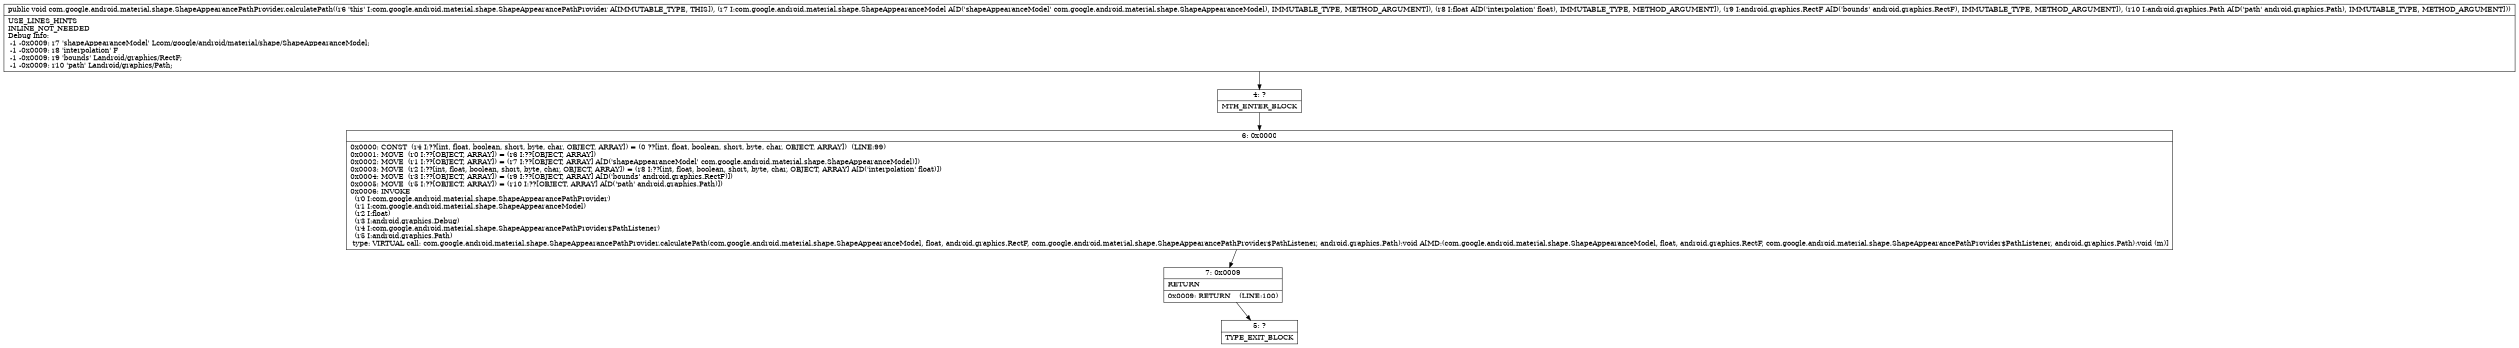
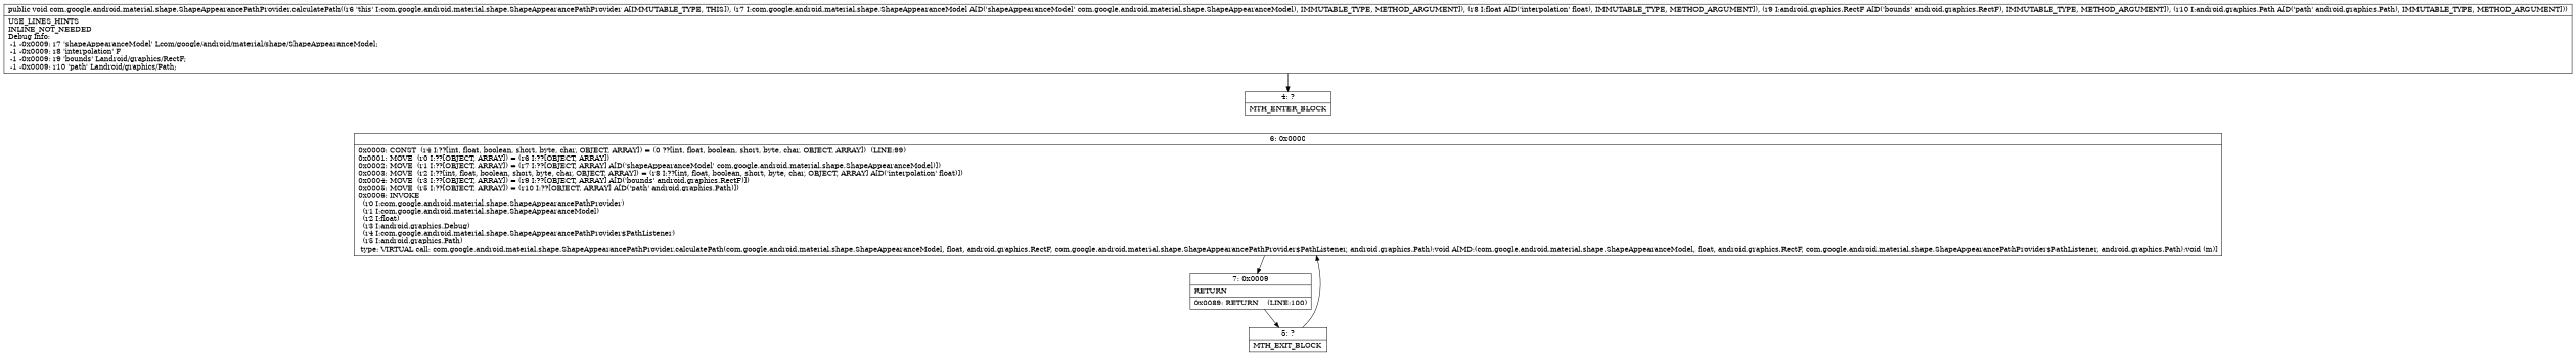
  digraph {
    node [shape=record]
    n1 [label="{4\:\ ?|MTH_ENTER_BLOCK\l}"]
    n2 [label="{6\:\ 0x0000|0x0000: CONST  (r4 I:??[int, float, boolean, short, byte, char, OBJECT, ARRAY]) = (0 ??[int, float, boolean, short, byte, char, OBJECT, ARRAY])  (LINE:99)\l0x0001: MOVE  (r0 I:??[OBJECT, ARRAY]) = (r6 I:??[OBJECT, ARRAY]) \l0x0002: MOVE  (r1 I:??[OBJECT, ARRAY]) = (r7 I:??[OBJECT, ARRAY] A[D('shapeAppearanceModel' com.google.android.material.shape.ShapeAppearanceModel)]) \l0x0003: MOVE  (r2 I:??[int, float, boolean, short, byte, char, OBJECT, ARRAY]) = (r8 I:??[int, float, boolean, short, byte, char, OBJECT, ARRAY] A[D('interpolation' float)]) \l0x0004: MOVE  (r3 I:??[OBJECT, ARRAY]) = (r9 I:??[OBJECT, ARRAY] A[D('bounds' android.graphics.RectF)]) \l0x0005: MOVE  (r5 I:??[OBJECT, ARRAY]) = (r10 I:??[OBJECT, ARRAY] A[D('path' android.graphics.Path)]) \l0x0006: INVOKE  \l  (r0 I:com.google.android.material.shape.ShapeAppearancePathProvider)\l  (r1 I:com.google.android.material.shape.ShapeAppearanceModel)\l  (r2 I:float)\l  (r3 I:android.graphics.Debug)\l  (r4 I:com.google.android.material.shape.ShapeAppearancePathProvider$PathListener)\l  (r5 I:android.graphics.Path)\l type: VIRTUAL call: com.google.android.material.shape.ShapeAppearancePathProvider.calculatePath(com.google.android.material.shape.ShapeAppearanceModel, float, android.graphics.RectF, com.google.android.material.shape.ShapeAppearancePathProvider$PathListener, android.graphics.Path):void A[MD:(com.google.android.material.shape.ShapeAppearanceModel, float, android.graphics.RectF, com.google.android.material.shape.ShapeAppearancePathProvider$PathListener, android.graphics.Path):void (m)]\l}"]
-   n3 [label="{7\:\ 0x0009|RETURN\l|0x0009: RETURN    (LINE:100)\l}"]
-   n4 [label="{5\:\ ?|TYPE_EXIT_BLOCK\l}"]
+   n3 [label="{7\:\ 0x0009|RETURN\l|0x0089: RETURN    (LINE:100)\l}"]
+   n4 [label="{5\:\ ?|MTH_EXIT_BLOCK\l}"]
    n5 [label="{public void com.google.android.material.shape.ShapeAppearancePathProvider.calculatePath((r6 'this' I:com.google.android.material.shape.ShapeAppearancePathProvider A[IMMUTABLE_TYPE, THIS]), (r7 I:com.google.android.material.shape.ShapeAppearanceModel A[D('shapeAppearanceModel' com.google.android.material.shape.ShapeAppearanceModel), IMMUTABLE_TYPE, METHOD_ARGUMENT]), (r8 I:float A[D('interpolation' float), IMMUTABLE_TYPE, METHOD_ARGUMENT]), (r9 I:android.graphics.RectF A[D('bounds' android.graphics.RectF), IMMUTABLE_TYPE, METHOD_ARGUMENT]), (r10 I:android.graphics.Path A[D('path' android.graphics.Path), IMMUTABLE_TYPE, METHOD_ARGUMENT]))  | USE_LINES_HINTS\lINLINE_NOT_NEEDED\lDebug Info:\l  \-1 \-0x0009: r7 'shapeAppearanceModel' Lcom\/google\/android\/material\/shape\/ShapeAppearanceModel;\l  \-1 \-0x0009: r8 'interpolation' F\l  \-1 \-0x0009: r9 'bounds' Landroid\/graphics\/RectF;\l  \-1 \-0x0009: r10 'path' Landroid\/graphics\/Path;\l}"]
-   n1 -> n2
+   n4 -> n2
    n2 -> n3
    n3 -> n4
    n5 -> n1
  }
